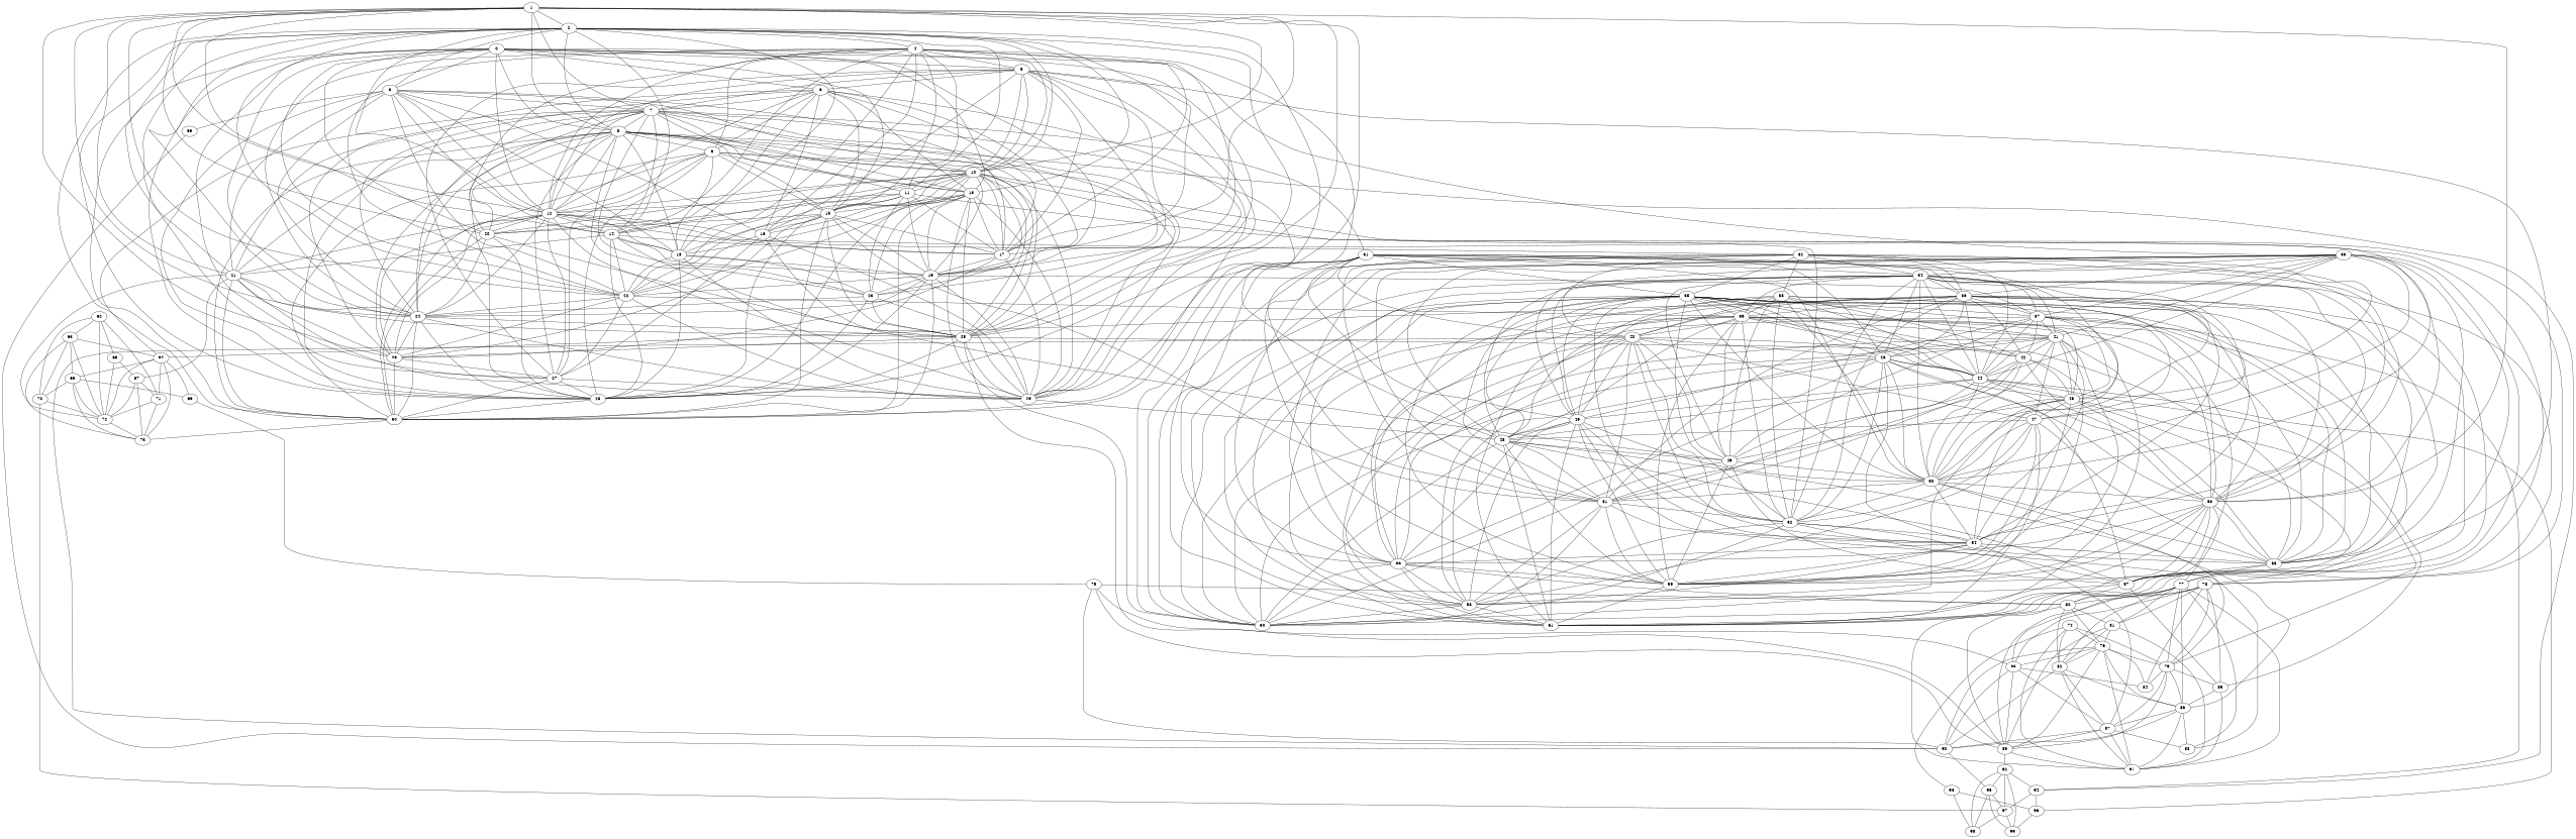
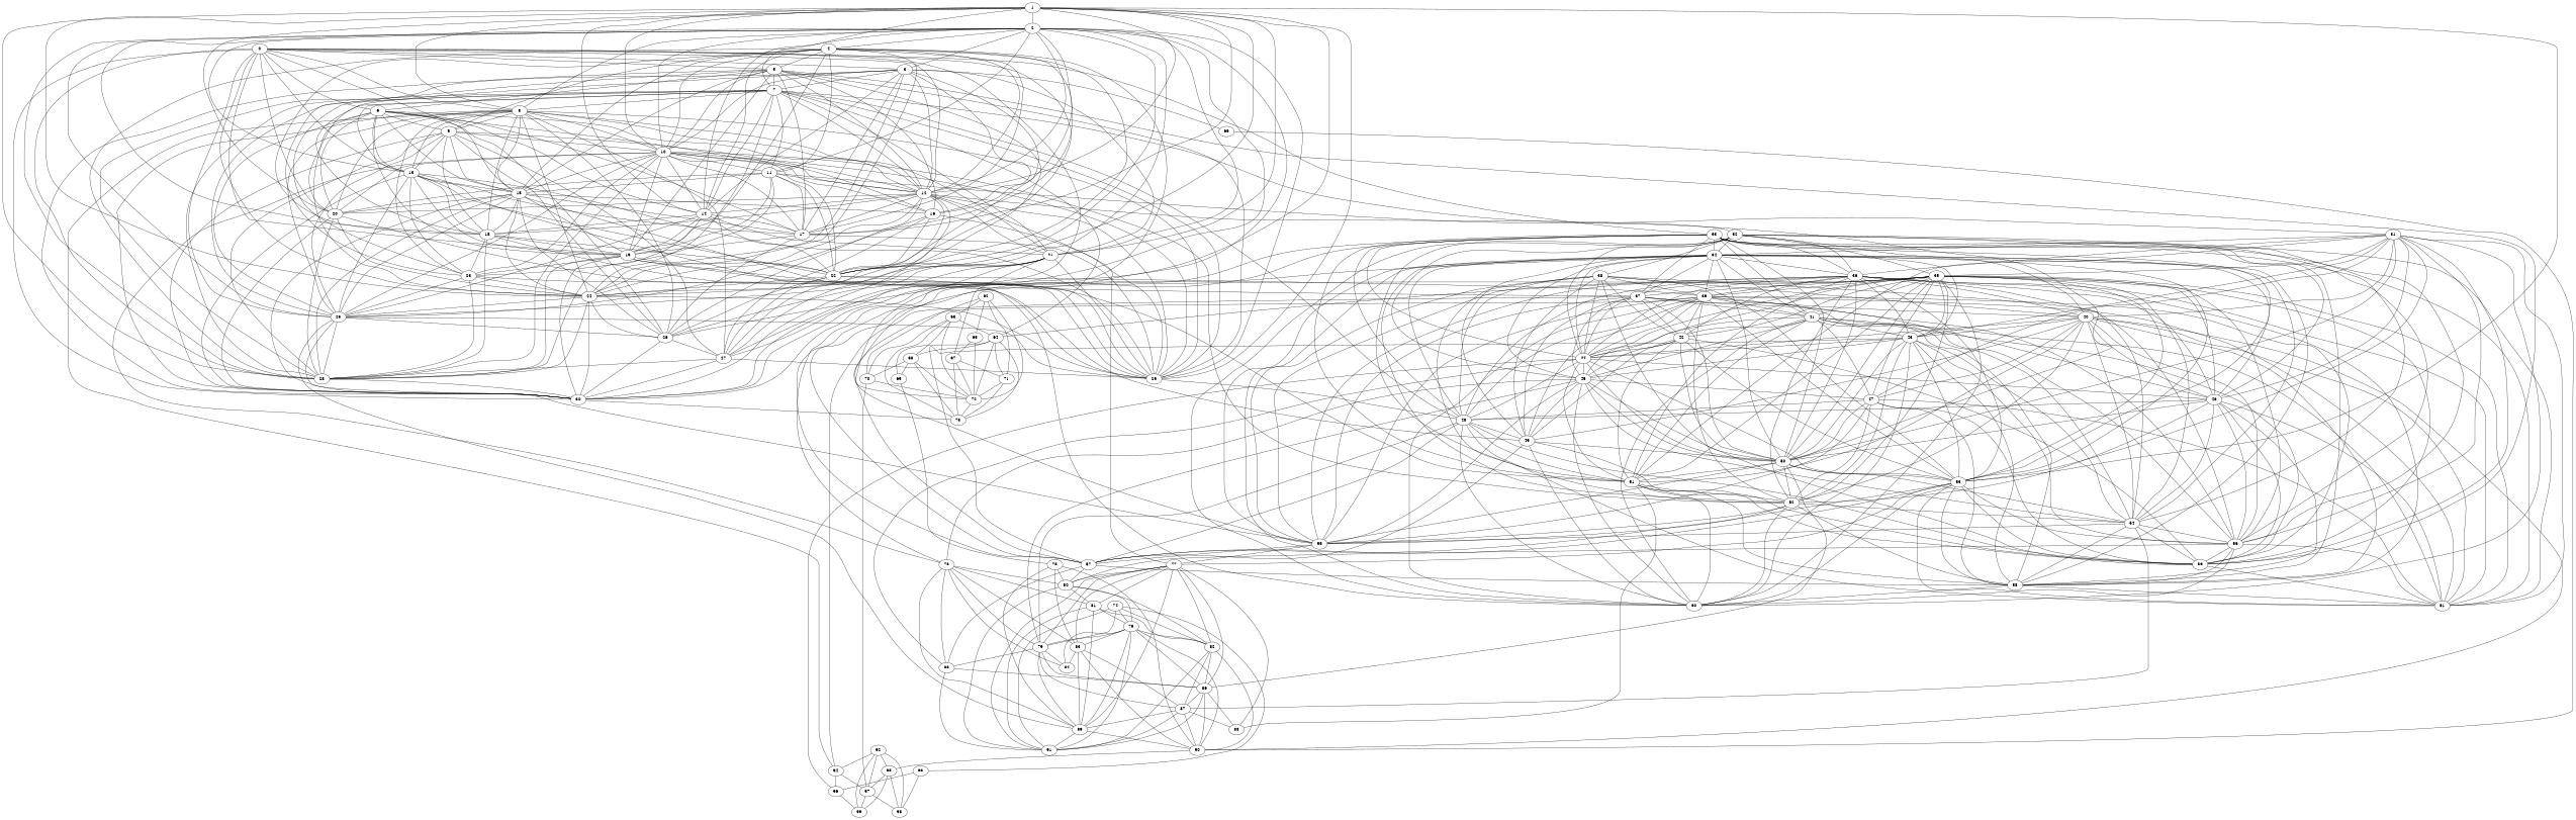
  graph {
    0
    3
    5
    6
    8
    12
    13
    15
    19
    20
    22
    24
    25
    27
    28
    30
    33
    7
    10
    14
    17
    21
    18
    16
    66
    29
    23
    59
    26
    9
    94
    32
    77
    60
    51
    37
    49
    39
    55
    89
    73
    53
    48
    50
    34
    36
    46
    56
    61
    44
    41
    57
    58
    1
    2
    4
    11
    31
    64
    52
    78
    67
    72
    90
    35
    40
    43
    47
    79
    71
    68
    69
    96
    97
    54
    85
    80
    83
    84
    81
    86
    38
    45
    88
    82
    91
    42
    87
    95
    99
    62
    63
    65
    70
    75
    98
    74
    76
    93
    92
    0 -- 3
    0 -- 5
    0 -- 6
    0 -- 8
    0 -- 12
    0 -- 13
    0 -- 15
    0 -- 19
    0 -- 20
    0 -- 22
    0 -- 24
    0 -- 25
    0 -- 27
    0 -- 28
    0 -- 30
    0 -- 33
    3 -- 12
    3 -- 22
    3 -- 24
    3 -- 28
    3 -- 7
    3 -- 10
    3 -- 14
    3 -- 17
    3 -- 21
    3 -- 18
    3 -- 16
    3 -- 66
    5 -- 6
    5 -- 12
    5 -- 15
    5 -- 19
    5 -- 27
    5 -- 30
    5 -- 7
    5 -- 10
    5 -- 17
    5 -- 16
    5 -- 29
    5 -- 23
    5 -- 59
    6 -- 12
    6 -- 13
    6 -- 15
    6 -- 19
    6 -- 24
    6 -- 25
-   6 -- 7
+   6 -- 20
    6 -- 14
    6 -- 17
    6 -- 16
    6 -- 26
    6 -- 9
    8 -- 12
    8 -- 13
    8 -- 15
    8 -- 20
    8 -- 24
    8 -- 25
    8 -- 27
    8 -- 30
    8 -- 10
    8 -- 21
    8 -- 18
    8 -- 29
    8 -- 23
    8 -- 26
    8 -- 9
    8 -- 94
    12 -- 20
    12 -- 24
    12 -- 27
    12 -- 30
    12 -- 14
    12 -- 17
    12 -- 21
    12 -- 18
    12 -- 29
    12 -- 26
    12 -- 32
    12 -- 77
    13 -- 15
    13 -- 19
    13 -- 22
    13 -- 25
    13 -- 30
    13 -- 17
    13 -- 18
    13 -- 29
    13 -- 23
    13 -- 60
    15 -- 19
    15 -- 20
    15 -- 25
    15 -- 28
    15 -- 30
    15 -- 17
    15 -- 18
    15 -- 16
    15 -- 26
    15 -- 51
    19 -- 22
-   19 -- 24
+   15 -- 24
    19 -- 28
    19 -- 30
    19 -- 29
    19 -- 23
    19 -- 37
    20 -- 24
    20 -- 28
    20 -- 30
    20 -- 49
    22 -- 24
    22 -- 27
    22 -- 29
    22 -- 26
    22 -- 39
    24 -- 25
    24 -- 28
    24 -- 30
    24 -- 29
    24 -- 26
    25 -- 28
    25 -- 29
    25 -- 26
    25 -- 55
    25 -- 89
    27 -- 28
    27 -- 30
    27 -- 29
    28 -- 30
    30 -- 73
    33 -- 51
    33 -- 37
    33 -- 55
    33 -- 53
    33 -- 48
    33 -- 50
    33 -- 34
    33 -- 36
    33 -- 46
    33 -- 56
    33 -- 61
    33 -- 44
    33 -- 41
    33 -- 57
    33 -- 58
    7 -- 8
    7 -- 12
    7 -- 13
    7 -- 20
    7 -- 24
    7 -- 25
    7 -- 28
    7 -- 14
    7 -- 21
    7 -- 29
    7 -- 23
    7 -- 48
    7 -- 11
    7 -- 31
    7 -- 64
    10 -- 12
    10 -- 15
    10 -- 19
    10 -- 20
    10 -- 22
    10 -- 25
    10 -- 28
    10 -- 14
    10 -- 17
    10 -- 16
    10 -- 29
    10 -- 23
    10 -- 11
    10 -- 52
    10 -- 78
    14 -- 19
    14 -- 22
    14 -- 25
    14 -- 28
    14 -- 17
    14 -- 21
    14 -- 18
    17 -- 19
    17 -- 29
    17 -- 26
    21 -- 24
    21 -- 25
    21 -- 30
    21 -- 29
    21 -- 26
    21 -- 67
    21 -- 72
    18 -- 19
    18 -- 22
    18 -- 28
    18 -- 29
    18 -- 23
    16 -- 22
    16 -- 25
    16 -- 27
    16 -- 29
    66 -- 90
    29 -- 48
    23 -- 24
    23 -- 25
    23 -- 28
    23 -- 29
    59 -- 61
    26 -- 27
    26 -- 30
    9 -- 12
    9 -- 13
    9 -- 15
    9 -- 25
    9 -- 27
    9 -- 28
    9 -- 30
    9 -- 10
    9 -- 18
    9 -- 26
    94 -- 96
    94 -- 97
    32 -- 60
    32 -- 51
    32 -- 34
    32 -- 36
    32 -- 56
    32 -- 61
    32 -- 44
    32 -- 35
    32 -- 40
    32 -- 54
    32 -- 38
    32 -- 45
    77 -- 89
    77 -- 79
    77 -- 80
    77 -- 83
    77 -- 81
    77 -- 86
    77 -- 88
    77 -- 82
    77 -- 91
    51 -- 59
    51 -- 60
    51 -- 58
    51 -- 52
    51 -- 88
    37 -- 94
    37 -- 49
    37 -- 55
    37 -- 50
    37 -- 46
    37 -- 56
    37 -- 44
    37 -- 41
    37 -- 45
    37 -- 42
    49 -- 59
    49 -- 60
    49 -- 50
    49 -- 57
    39 -- 59
    39 -- 60
    39 -- 49
    39 -- 55
    39 -- 53
    39 -- 48
    39 -- 56
    39 -- 61
    39 -- 44
    39 -- 41
    39 -- 57
    39 -- 52
    39 -- 40
    39 -- 42
    55 -- 77
    55 -- 57
-   89 -- 92
+   89 -- 90
    89 -- 91
    53 -- 59
    53 -- 77
    53 -- 60
    53 -- 55
    53 -- 56
    53 -- 61
    53 -- 57
    53 -- 58
    48 -- 59
    48 -- 60
    48 -- 51
    48 -- 49
    48 -- 61
    48 -- 57
    48 -- 79
    50 -- 51
    50 -- 55
    50 -- 53
    50 -- 52
    50 -- 54
    50 -- 86
    34 -- 60
    34 -- 37
    34 -- 49
    34 -- 39
    34 -- 55
    34 -- 53
    34 -- 48
    34 -- 50
    34 -- 36
    34 -- 46
    34 -- 44
    34 -- 41
    34 -- 58
    34 -- 52
    34 -- 78
    34 -- 43
    34 -- 54
    34 -- 45
    36 -- 51
    36 -- 37
    36 -- 39
    36 -- 55
    36 -- 53
    36 -- 50
    36 -- 46
    36 -- 61
    36 -- 44
    36 -- 58
    36 -- 64
    36 -- 52
    36 -- 40
    36 -- 43
    36 -- 54
    36 -- 42
    46 -- 59
    46 -- 48
    46 -- 50
    46 -- 56
    46 -- 61
    46 -- 58
    46 -- 52
    46 -- 54
    56 -- 59
    56 -- 60
    56 -- 61
    56 -- 58
    56 -- 80
    44 -- 51
    44 -- 53
    44 -- 48
    44 -- 50
    44 -- 46
    44 -- 96
    44 -- 85
    44 -- 45
    41 -- 59
    41 -- 60
    41 -- 51
    41 -- 61
    41 -- 44
    41 -- 58
    41 -- 43
    41 -- 47
    41 -- 54
    41 -- 45
    41 -- 42
    57 -- 58
    57 -- 85
    57 -- 80
    58 -- 60
    58 -- 61
    1 -- 8
    1 -- 12
    1 -- 20
    1 -- 22
    1 -- 24
    1 -- 28
    1 -- 7
    1 -- 10
    1 -- 14
    1 -- 17
    1 -- 21
    1 -- 29
    1 -- 26
    1 -- 53
    1 -- 2
    2 -- 3
    2 -- 8
    2 -- 12
    2 -- 13
    2 -- 22
    2 -- 24
    2 -- 25
    2 -- 27
    2 -- 28
    2 -- 30
    2 -- 10
    2 -- 14
    2 -- 17
    2 -- 21
    2 -- 18
    2 -- 29
    2 -- 4
    2 -- 11
    4 -- 5
    4 -- 12
    4 -- 15
    4 -- 19
    4 -- 22
    4 -- 24
    4 -- 28
    4 -- 30
    4 -- 10
    4 -- 14
    4 -- 17
    4 -- 18
    4 -- 16
    4 -- 9
    4 -- 11
    11 -- 12
    11 -- 15
    11 -- 19
    11 -- 20
    11 -- 22
    11 -- 17
    11 -- 23
    11 -- 50
    31 -- 59
    31 -- 60
    31 -- 51
    31 -- 53
    31 -- 50
    31 -- 34
    31 -- 36
    31 -- 46
    31 -- 56
    31 -- 61
    31 -- 35
    31 -- 40
    31 -- 43
    31 -- 47
    64 -- 73
    64 -- 72
    64 -- 71
    64 -- 68
    64 -- 69
    52 -- 60
    52 -- 55
    52 -- 57
    52 -- 58
    52 -- 54
    78 -- 89
    78 -- 79
    78 -- 85
    78 -- 80
    78 -- 83
    78 -- 84
    78 -- 81
    67 -- 73
    67 -- 72
    67 -- 71
    72 -- 73
    90 -- 95
    35 -- 59
    35 -- 60
    35 -- 51
    35 -- 37
    35 -- 39
    35 -- 55
    35 -- 53
    35 -- 48
    35 -- 50
    35 -- 46
    35 -- 56
    35 -- 61
    35 -- 44
    35 -- 41
    35 -- 57
    35 -- 52
    35 -- 43
-   37 -- 47
+   35 -- 47
    35 -- 54
    35 -- 45
    35 -- 42
    40 -- 51
    40 -- 49
    40 -- 46
    40 -- 56
    40 -- 61
    40 -- 44
    40 -- 58
    40 -- 52
    40 -- 90
    40 -- 43
    40 -- 47
    40 -- 54
    43 -- 60
    43 -- 53
    43 -- 50
    43 -- 56
    43 -- 44
    43 -- 57
    43 -- 58
    43 -- 52
    43 -- 54
    43 -- 45
    47 -- 59
    47 -- 55
    47 -- 48
    47 -- 50
    47 -- 61
    47 -- 58
    47 -- 52
    79 -- 89
    79 -- 85
    79 -- 84
    79 -- 86
    79 -- 87
    71 -- 73
    71 -- 72
    68 -- 73
    68 -- 72
    68 -- 69
    68 -- 70
    69 -- 75
    96 -- 99
    97 -- 99
    97 -- 98
    54 -- 59
    54 -- 55
    54 -- 56
    54 -- 58
    54 -- 87
    85 -- 86
    85 -- 91
    80 -- 81
    80 -- 82
    80 -- 91
    83 -- 89
    83 -- 90
    83 -- 84
    83 -- 87
    81 -- 89
    81 -- 82
    81 -- 91
    81 -- 76
    86 -- 90
    86 -- 88
    86 -- 91
    86 -- 87
    38 -- 49
    38 -- 39
    38 -- 55
    38 -- 53
    38 -- 48
    38 -- 50
    38 -- 56
    38 -- 44
    38 -- 52
    38 -- 40
    38 -- 42
    45 -- 59
    45 -- 60
    45 -- 49
    45 -- 55
    45 -- 50
    45 -- 78
    45 -- 47
    45 -- 79
    45 -- 54
    82 -- 90
    82 -- 86
    82 -- 91
    82 -- 87
    42 -- 59
    42 -- 51
    42 -- 49
    42 -- 53
    42 -- 50
    42 -- 44
    42 -- 45
    87 -- 89
    87 -- 90
    87 -- 88
    87 -- 91
    95 -- 97
    95 -- 99
    95 -- 98
    62 -- 72
    62 -- 71
    62 -- 63
    62 -- 65
    62 -- 70
    63 -- 73
    63 -- 64
    63 -- 72
    63 -- 68
    63 -- 70
    65 -- 67
    65 -- 72
    70 -- 72
    70 -- 97
    75 -- 89
    75 -- 90
    75 -- 80
    75 -- 83
    74 -- 79
    74 -- 82
    74 -- 91
    74 -- 76
    74 -- 93
    76 -- 89
    76 -- 90
    76 -- 79
    76 -- 80
    76 -- 83
    76 -- 84
    76 -- 86
    76 -- 82
    76 -- 91
    93 -- 96
    93 -- 98
    92 -- 94
    92 -- 97
    92 -- 95
    92 -- 99
    92 -- 98
  }
